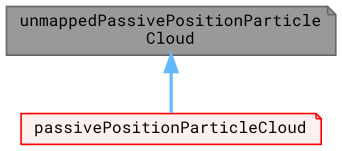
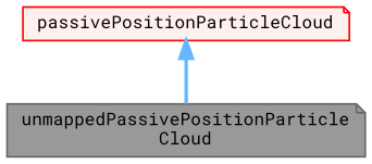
  digraph {
    fontname="Roboto Mono"
    node [fontname="Roboto Mono" fontsize=10 shape=note style=filled]
    n1 [color=gray40 fillcolor=grey60 fontcolor=black height=0.2 label="unmappedPassivePositionParticle\lCloud" width=0.4]
    n2 [color=red fillcolor="#FFF0F0" height=0.2 label=passivePositionParticleCloud width=0.4]
-   n1 -> n2 [color=steelblue1 dir=back fontname="Roboto Mono" fontsize=10 labelfontname=Helvetica labelfontsize=10 style=bold]
+   n2 -> n1 [color=steelblue1 dir=back fontname="Roboto Mono" fontsize=10 labelfontname=Helvetica labelfontsize=10 style=bold]
  }
